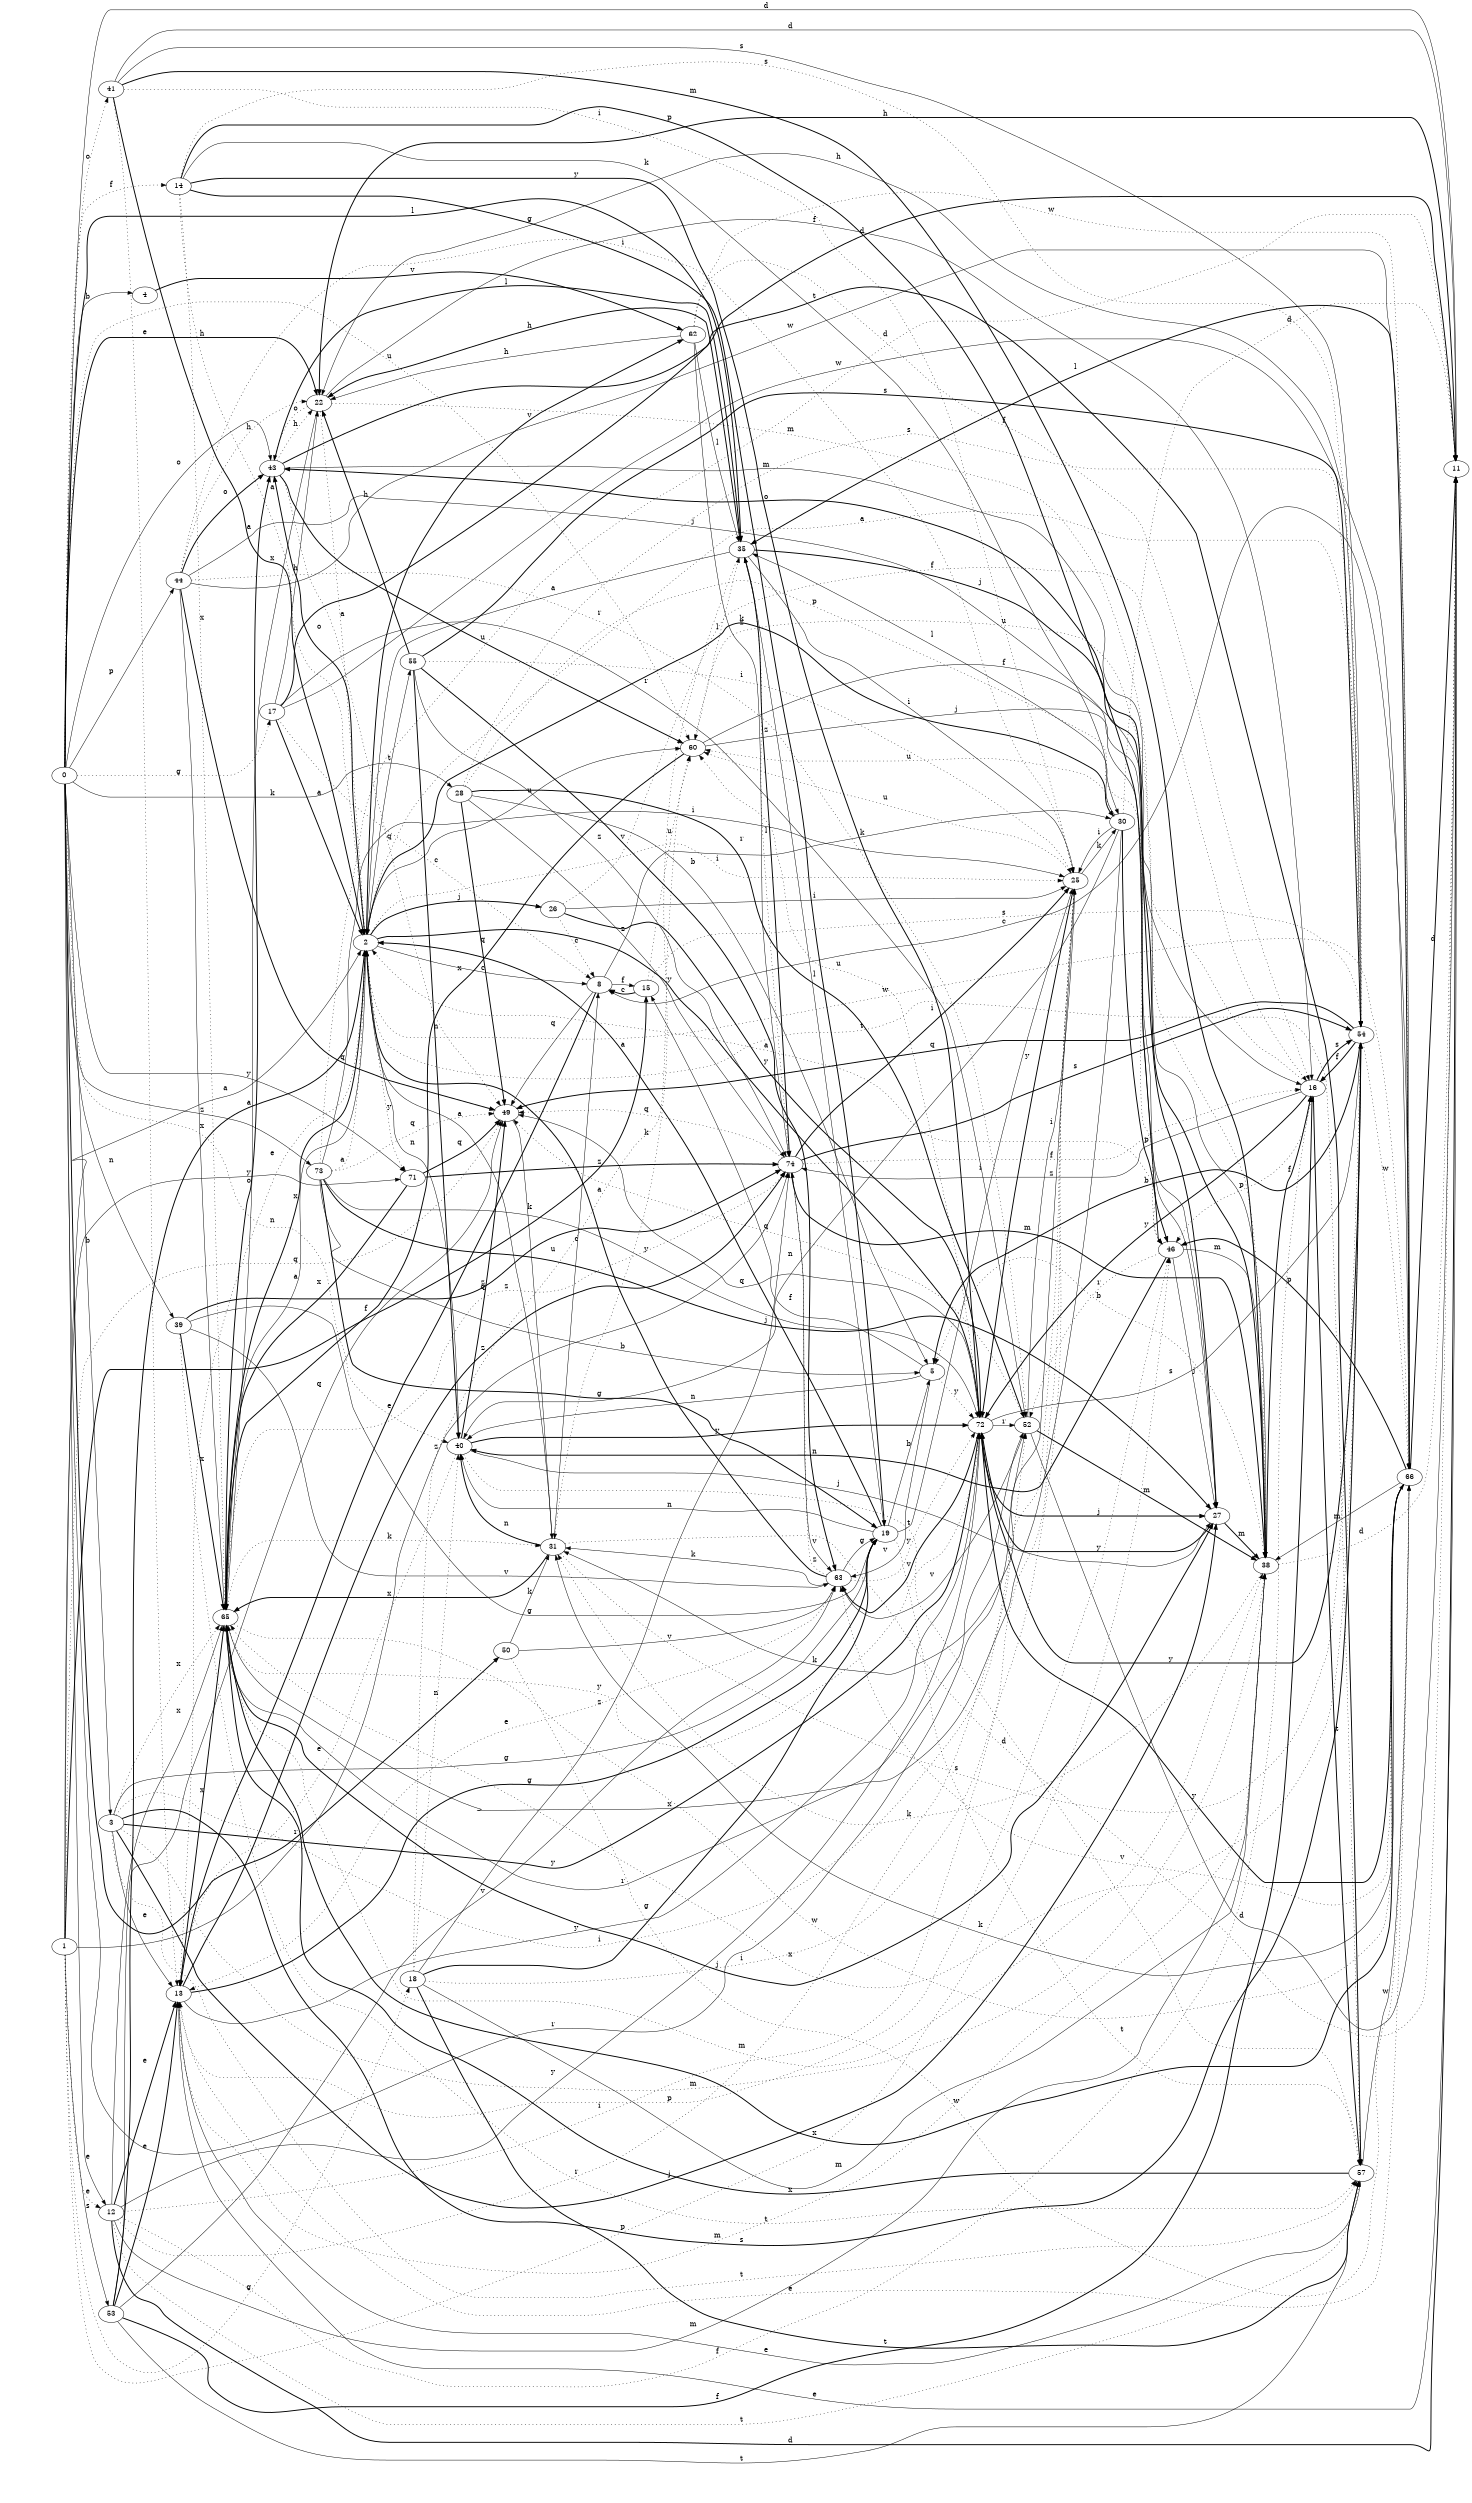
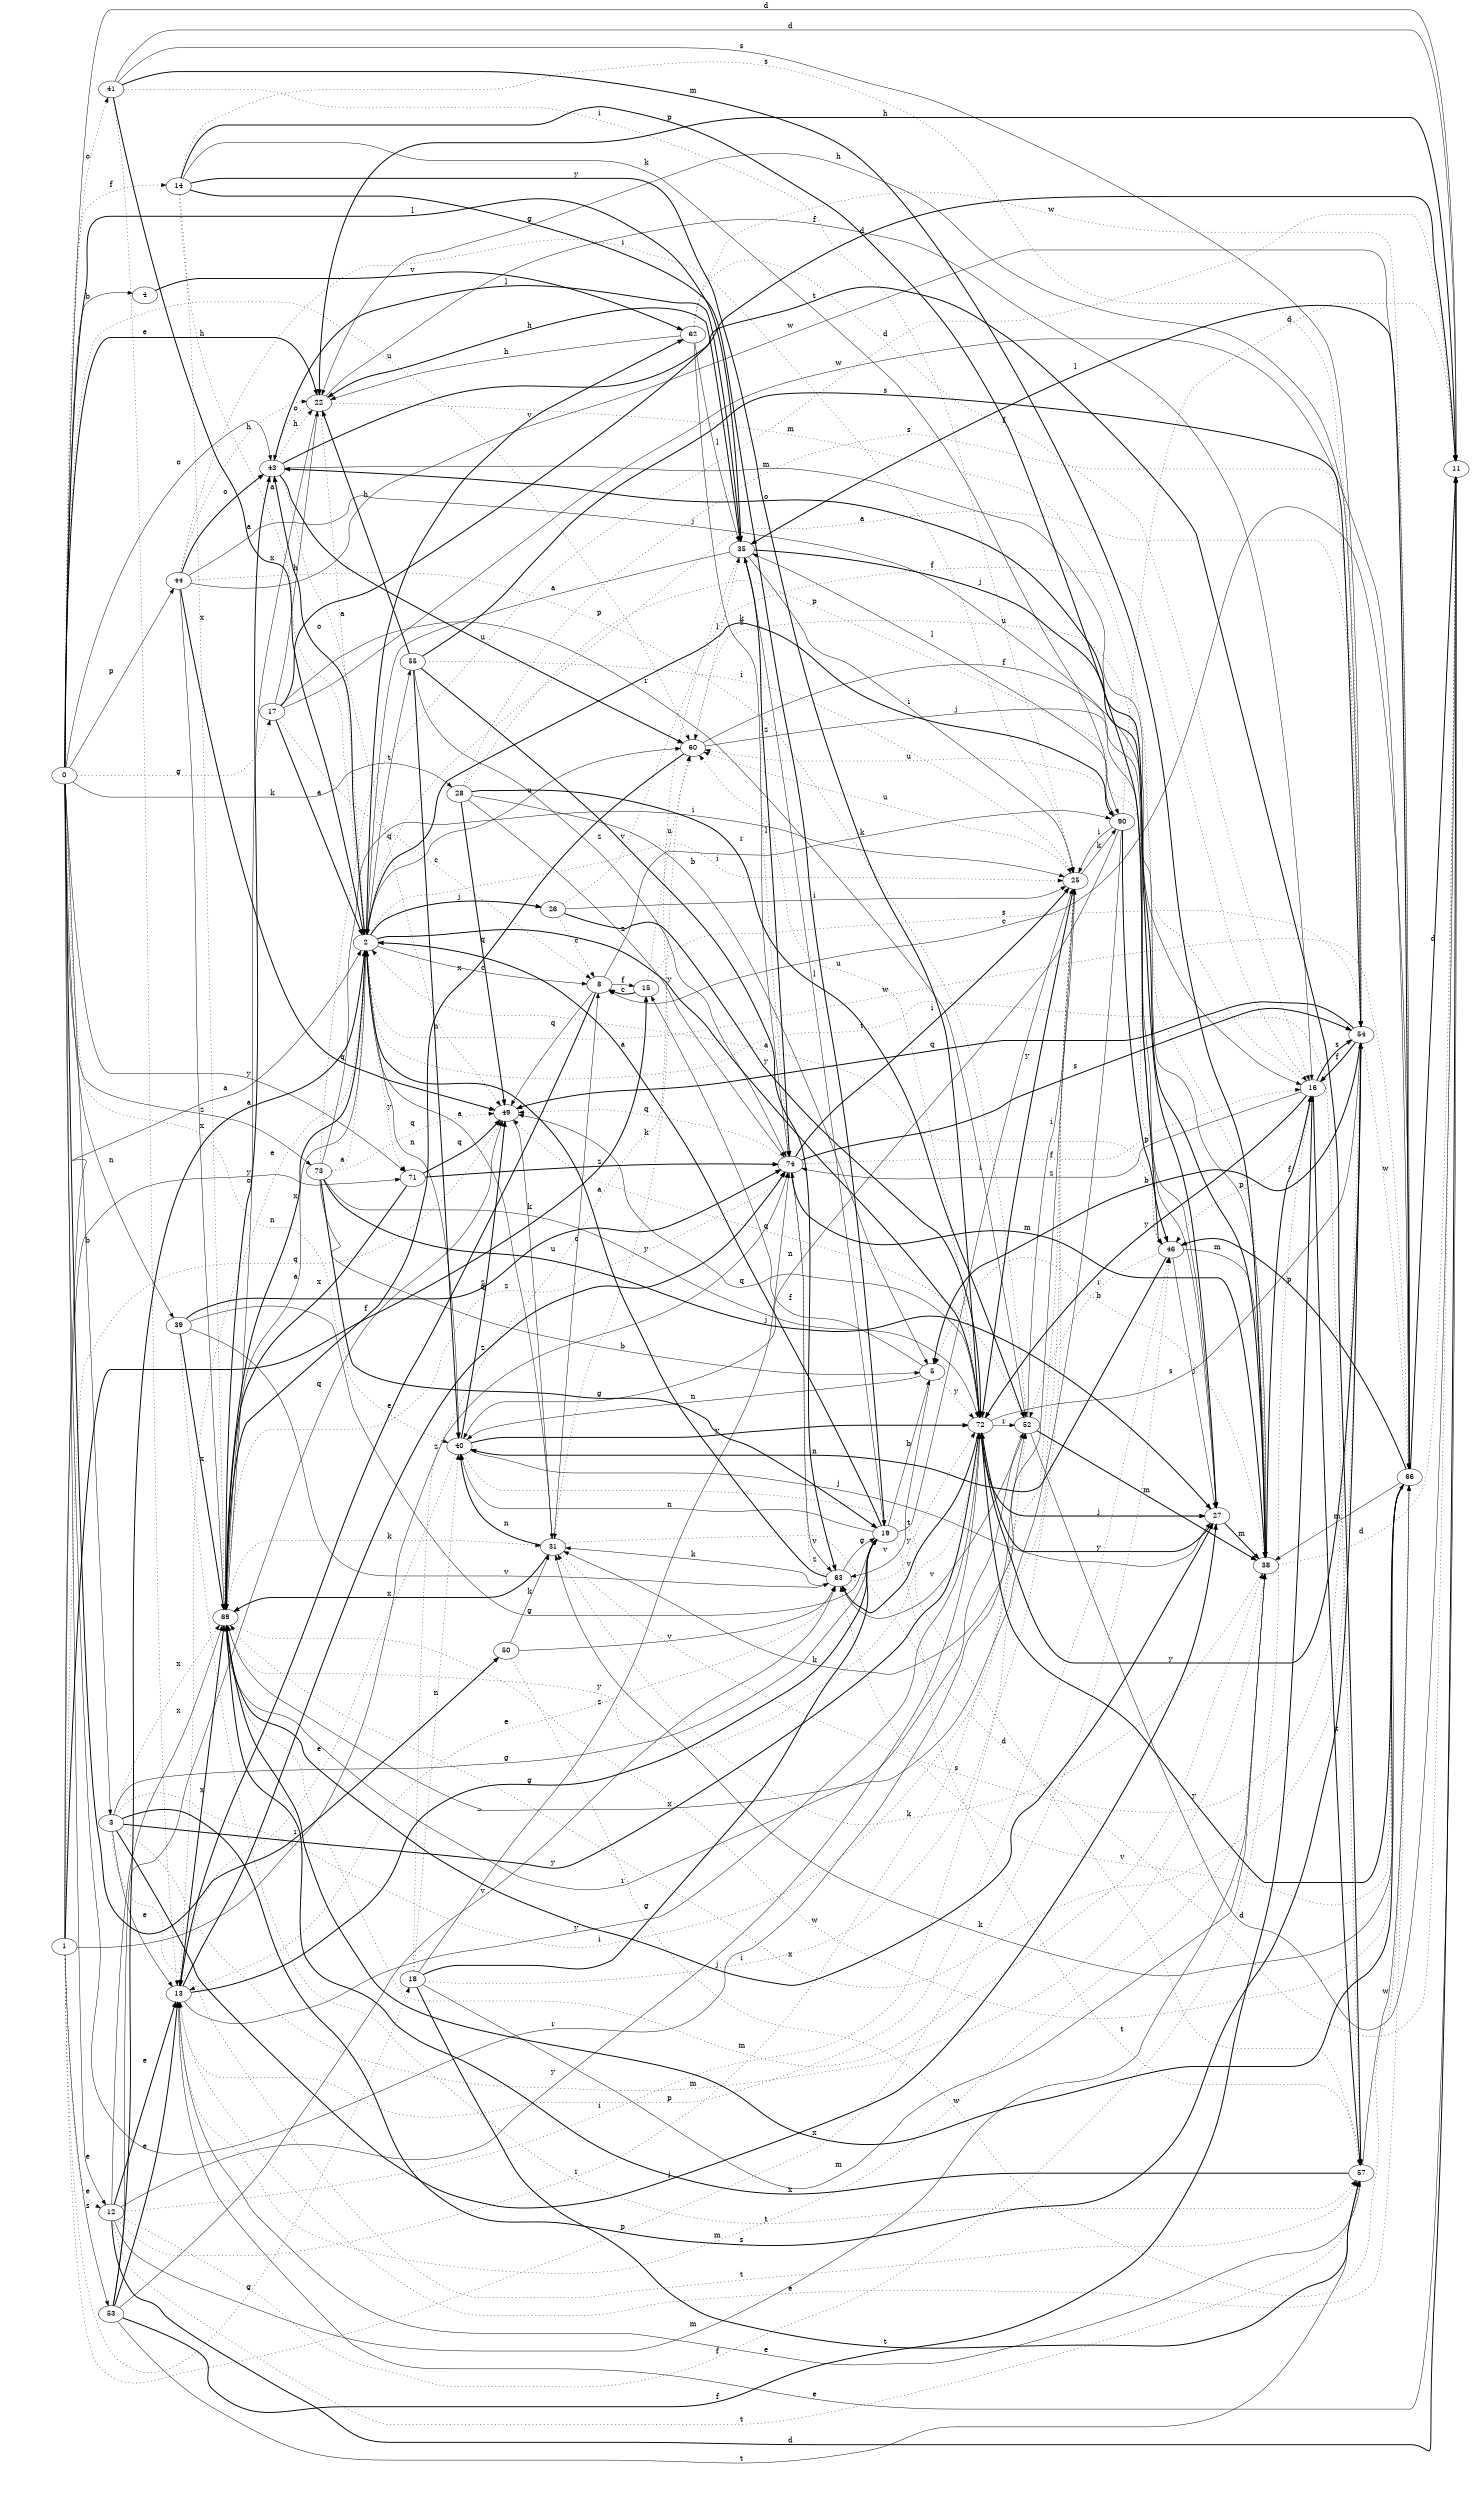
  strict digraph {
    fontname="DejaVu Serif"
    rankdir=LR
    node [fontname="DejaVu Serif"]
    edge [fontname="DejaVu Serif" style=solid]
    0
    3
    4
    11
    12
    14
    17
    22
    28
    35
    39
    40
    41
    43
    44
    50
    52
    60
    71
    73
    13
    25
    57
-   69 [label=65]
+   69
    72
    19
    27
    38
    54
    62
    16
    2
    46
-   30
+   30 [label=90]
    8
    66
    49
    74
    5
    31
    63
    1
    15
    18
    53
    26
    55
    0 -> 3 [label=b]
    0 -> 4 [label=b]
    0 -> 11 [label=d]
    0 -> 12 [label=e]
    0 -> 14 [label=f style=dotted]
    0 -> 17 [label=g style=dotted]
    0 -> 22 [label=h style=bold]
    0 -> 28 [label=k]
    0 -> 35 [label=l style=bold]
    0 -> 39 [label=n]
    0 -> 40 [label=n style=dotted]
    0 -> 41 [label=o style=dotted]
    0 -> 43 [label=o]
    0 -> 44 [label=p]
    0 -> 50 [label=r style=bold]
    0 -> 52 [label=r]
    0 -> 60 [label=u style=dotted]
    0 -> 71 [label=y]
    0 -> 73 [label=z]
    3 -> 13 [label=e]
    3 -> 25 [label=i style=dotted]
    3 -> 57 [label=t style=dotted]
    3 -> 69 [label=x style=dotted]
    3 -> 72 [label=y style=bold]
    3 -> 19 [label=g]
    3 -> 27 [label=j style=bold]
    3 -> 38 [label=m style=dotted]
    3 -> 54 [label=s style=bold]
    4 -> 62 [label=v style=bold]
    11 -> 22 [label=h style=bold]
    11 -> 13 [label=e]
    12 -> 11 [label=d style=bold]
    12 -> 52 [label=r style=dotted]
    12 -> 13 [label=e style=bold]
    12 -> 25 [label=i style=dotted]
    12 -> 57 [label=t style=dotted]
    12 -> 69 [label=x]
    12 -> 72 [label=y]
    12 -> 38 [label=m]
    12 -> 16 [label=f style=dotted]
    14 -> 69 [label=x style=dotted]
    14 -> 72 [label=y style=bold]
    14 -> 19 [label=g style=bold]
    14 -> 54 [label=s style=dotted]
    14 -> 2 [label=a style=dotted]
    14 -> 46 [label=p style=bold]
    14 -> 30 [label=k]
    17 -> 11 [label=d style=bold]
    17 -> 22 [label=h]
    17 -> 52 [label=r]
    17 -> 2 [label=a style=bold]
    17 -> 8 [label=c style=dotted]
    17 -> 66 [label=w]
    22 -> 43 [label=o style=dotted]
    22 -> 69 [label=x]
    22 -> 38 [label=m style=dotted]
    22 -> 16 [label=f]
    22 -> 2 [label=a style=dotted]
    28 -> 52 [label=r style=bold]
    28 -> 54 [label=s style=dotted]
    28 -> 46 [label=p style=dotted]
    28 -> 49 [label=q style=bold]
    28 -> 74 [label=z]
    28 -> 5 [label=b]
    35 -> 22 [label=h style=bold]
    35 -> 25 [label=i]
    35 -> 27 [label=j style=bold]
    35 -> 2 [label=a]
    35 -> 74 [label=z style=bold]
    35 -> 31 [label=k style=dotted]
    39 -> 57 [label=t style=dotted]
    39 -> 69 [label=x style=bold]
    39 -> 19 [label=g]
    39 -> 74 [label=z style=bold]
    39 -> 63 [label=v]
    40 -> 13 [label=e style=dotted]
    40 -> 57 [label=t style=dotted]
    40 -> 72 [label=y style=bold]
    40 -> 27 [label=j]
    40 -> 49 [label=q style=bold]
    41 -> 11 [label=d]
    41 -> 13 [label=e style=dotted]
    41 -> 25 [label=i style=dotted]
    41 -> 38 [label=m style=bold]
    41 -> 54 [label=s]
    41 -> 2 [label=a style=bold]
    43 -> 22 [label=h style=dotted]
    43 -> 35 [label=l style=bold]
    43 -> 60 [label=u style=bold]
    43 -> 57 [label=t style=bold]
    43 -> 38 [label=m]
    43 -> 49 [label=q style=dotted]
    44 -> 22 [label=h style=dotted]
    44 -> 43 [label=o style=bold]
-   44 -> 52 [label=r style=dotted]
+   44 -> 52 [label=p style=dotted]
    44 -> 25 [label=i style=dotted]
    44 -> 69 [label=x]
    44 -> 27 [label=j]
    44 -> 66 [label=w]
    44 -> 49 [label=q style=bold]
    50 -> 66 [label=w style=dotted]
    50 -> 31 [label=k]
    50 -> 63 [label=v]
    52 -> 11 [label=d]
    52 -> 25 [label=i]
    52 -> 38 [label=m style=bold]
    52 -> 49 [label=q style=dotted]
    52 -> 63 [label=v]
    60 -> 35 [label=l style=dotted]
    60 -> 69 [label=x style=bold]
    60 -> 27 [label=j]
    60 -> 16 [label=f]
    71 -> 69 [label=x style=bold]
    71 -> 49 [label=q style=bold]
    71 -> 74 [label=z style=bold]
    73 -> 11 [label=d style=dotted]
    73 -> 25 [label=i]
    73 -> 72 [label=y]
    73 -> 19 [label=g style=bold]
    73 -> 27 [label=j style=bold]
    73 -> 2 [label=a style=dotted]
    73 -> 49 [label=q style=dotted]
    73 -> 5 [label=b]
    13 -> 69 [label=x style=bold]
    13 -> 72 [label=y]
    13 -> 19 [label=g style=bold]
    13 -> 38 [label=m style=dotted]
    13 -> 46 [label=p style=dotted]
    13 -> 74 [label=z style=bold]
    25 -> 60 [label=u style=dotted]
    25 -> 72 [label=y style=bold]
    25 -> 30 [label=k]
    25 -> 31 [label=k]
    57 -> 13 [label=e]
    57 -> 69 [label=x style=bold]
    57 -> 66 [label=w]
    69 -> 43 [label=o style=bold]
    69 -> 52 [label=r]
    69 -> 72 [label=y style=dotted]
    69 -> 27 [label=j style=bold]
    69 -> 38 [label=m style=dotted]
    69 -> 2 [label=a]
    69 -> 66 [label=w style=dotted]
    69 -> 74 [label=z style=dotted]
    69 -> 31 [label=k style=dotted]
    72 -> 52 [label=r]
    72 -> 60 [label=u style=dotted]
    72 -> 27 [label=j style=bold]
    72 -> 54 [label=s]
    72 -> 49 [label=q]
    72 -> 63 [label=v style=bold]
    19 -> 35 [label=l]
    19 -> 40 [label=n]
    19 -> 25 [label=i]
    19 -> 57 [label=t style=dotted]
    19 -> 2 [label=a style=bold]
    19 -> 5 [label=b]
    27 -> 72 [label=y style=bold]
    27 -> 38 [label=m style=bold]
    38 -> 11 [label=d style=dotted]
    38 -> 43 [label=o style=bold]
    38 -> 16 [label=f style=bold]
    38 -> 5 [label=b style=dotted]
    38 -> 31 [label=k style=dotted]
    54 -> 22 [label=h]
    54 -> 69 [label=x style=dotted]
    54 -> 72 [label=y style=bold]
    54 -> 16 [label=f style=bold]
    54 -> 2 [label=a style=dotted]
    54 -> 66 [label=w style=dotted]
    54 -> 49 [label=q style=bold]
    54 -> 5 [label=b style=bold]
    62 -> 22 [label=h]
    62 -> 35 [label=l]
    62 -> 16 [label=f style=dotted]
    62 -> 66 [label=w style=dotted]
    62 -> 74 [label=z]
    16 -> 60 [label=u style=dotted]
    16 -> 57 [label=t style=bold]
    16 -> 72 [label=y style=bold]
    16 -> 54 [label=s style=bold]
    16 -> 46 [label=p style=dotted]
    16 -> 74 [label=z]
    2 -> 40 [label=n]
    2 -> 43 [label=o style=bold]
    2 -> 60 [label=u]
    2 -> 71 [label=y style=dotted]
    2 -> 13 [label=e style=dotted]
    2 -> 25 [label=i style=dotted]
    2 -> 57 [label=t style=dotted]
    2 -> 69 [label=x style=bold]
    2 -> 72 [label=y style=bold]
    2 -> 62 [label=v style=bold]
    2 -> 30 [label=k style=bold]
    2 -> 8 [label=c]
    2 -> 66 [label=w style=dotted]
    2 -> 26 [label=j style=bold]
    2 -> 55 [label=t]
    46 -> 40 [label=n style=bold]
    46 -> 52 [label=r style=dotted]
    46 -> 27 [label=j]
    46 -> 38 [label=m]
    46 -> 2 [label=a style=dotted]
    30 -> 11 [label=d style=dotted]
    30 -> 35 [label=l]
    30 -> 40 [label=n]
    30 -> 60 [label=u style=dotted]
    30 -> 25 [label=i]
    30 -> 69 [label=x]
    30 -> 46 [label=p style=bold]
    8 -> 13 [label=e style=bold]
    8 -> 30 [label=k]
    8 -> 49 [label=q]
    8 -> 15 [label=f]
    66 -> 11 [label=d style=bold]
    66 -> 35 [label=l style=bold]
    66 -> 13 [label=e style=dotted]
    66 -> 69 [label=x style=bold]
    66 -> 72 [label=y style=bold]
    66 -> 38 [label=m]
    66 -> 46 [label=p style=bold]
    66 -> 8 [label=c]
    66 -> 31 [label=k]
    66 -> 63 [label=v style=dotted]
    49 -> 31 [label=k]
    74 -> 35 [label=l style=dotted]
    74 -> 25 [label=i style=bold]
    74 -> 38 [label=m style=bold]
    74 -> 54 [label=s style=bold]
    74 -> 16 [label=f style=dotted]
    74 -> 49 [label=q style=dotted]
    74 -> 63 [label=v]
    5 -> 40 [label=n]
    5 -> 72 [label=y style=dotted]
    5 -> 63 [label=v]
    5 -> 15 [label=f]
    31 -> 11 [label=d style=dotted]
    31 -> 40 [label=n style=bold]
    31 -> 69 [label=x style=bold]
    31 -> 54 [label=s style=dotted]
    31 -> 2 [label=a]
    31 -> 8 [label=c]
    63 -> 13 [label=e style=dotted]
    63 -> 72 [label=y style=dotted]
    63 -> 19 [label=g]
    63 -> 2 [label=a style=bold]
    63 -> 74 [label=z style=dotted]
    63 -> 31 [label=k]
    1 -> 12 [label=e style=dotted]
    1 -> 71 [label=y]
    1 -> 2 [label=a]
    1 -> 46 [label=p style=dotted]
    1 -> 49 [label=q style=dotted]
    1 -> 74 [label=z]
    1 -> 15 [label=f style=bold]
    1 -> 18 [label=g style=dotted]
    1 -> 53 [label=s]
    15 -> 60 [label=u style=dotted]
    15 -> 54 [label=s style=dotted]
    15 -> 8 [label=c style=bold]
    18 -> 40 [label=n style=dotted]
    18 -> 60 [label=u style=dotted]
    18 -> 25 [label=i style=dotted]
    18 -> 57 [label=t style=bold]
    18 -> 19 [label=g style=bold]
    18 -> 38 [label=m]
    18 -> 74 [label=z]
    53 -> 13 [label=e style=bold]
    53 -> 57 [label=t]
    53 -> 16 [label=f style=bold]
    53 -> 2 [label=a style=bold]
    53 -> 49 [label=q]
    53 -> 63 [label=v]
    26 -> 25 [label=i]
    26 -> 72 [label=y style=bold]
    26 -> 16 [label=f style=dotted]
    26 -> 8 [label=c style=dotted]
    55 -> 22 [label=h style=bold]
    55 -> 40 [label=n style=bold]
    55 -> 25 [label=i style=dotted]
    55 -> 54 [label=s style=bold]
    55 -> 74 [label=z]
    55 -> 63 [label=v style=bold]
  }
